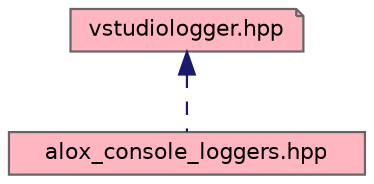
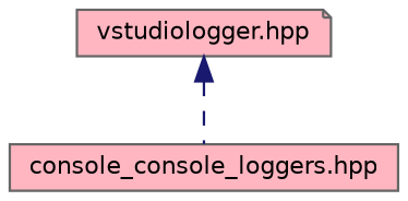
  digraph {
    node [color=gray40 fillcolor=lightpink fontname=Helvetica fontsize=10 style=filled]
    n1 [fontcolor=black height=0.2 label="vstudiologger.hpp" shape=note width=0.4]
-   n2 [height=0.2 label="alox_console_loggers.hpp" shape=box width=0.4]
+   n2 [height=0.2 label="console_console_loggers.hpp" shape=box width=0.4]
    n1 -> n2 [color=midnightblue dir=back fontname=Helvetica fontsize=10 labelfontname=Helvetica labelfontsize=10 style=dashed]
  }
